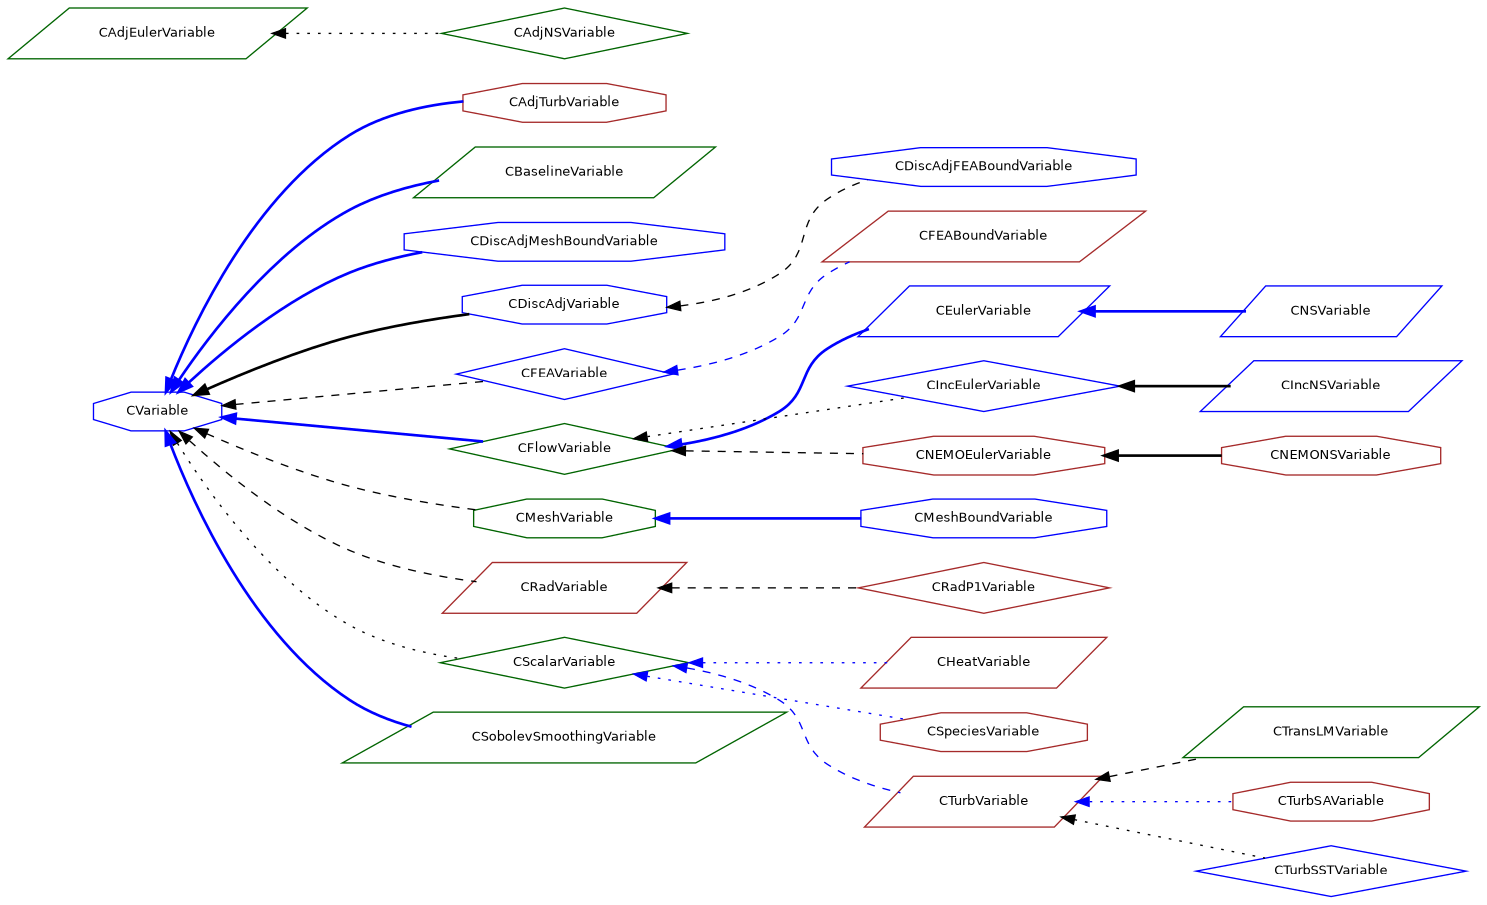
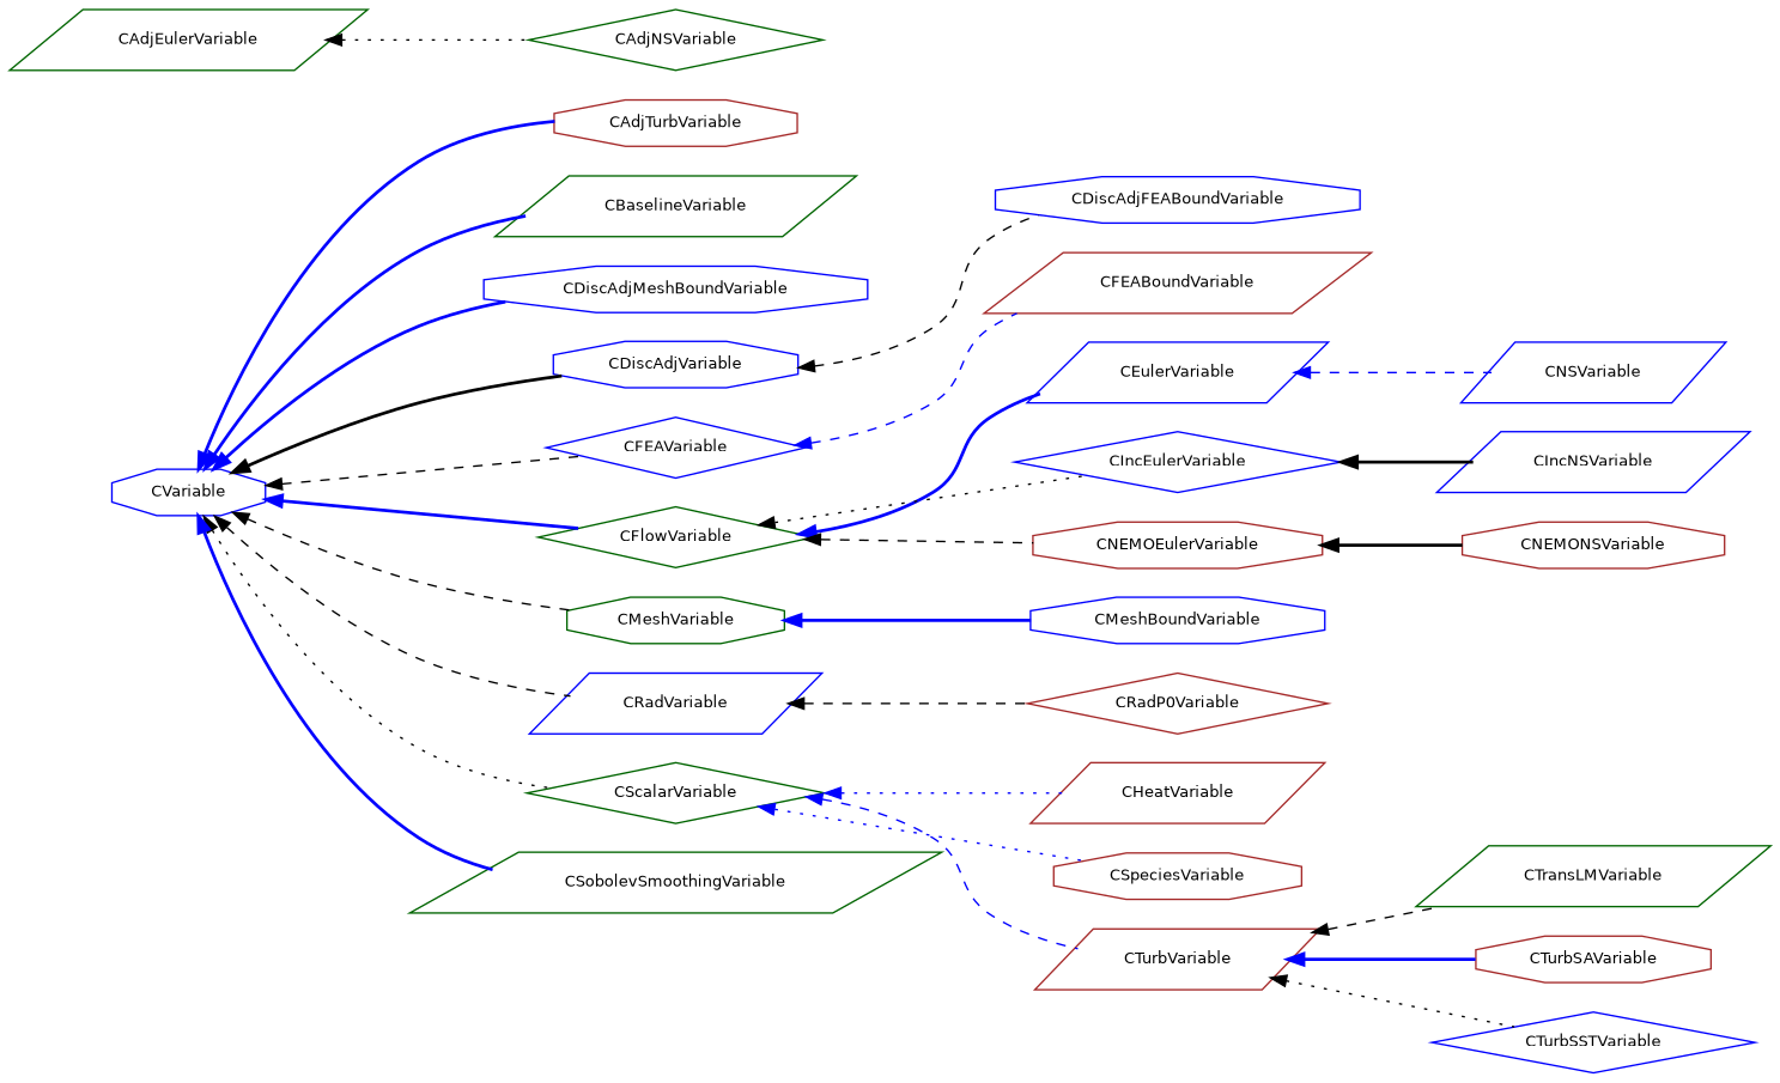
  digraph {
    rankdir=LR
    node [color=blue fillcolor=white fontname=Helvetica fontsize=10 shape=octagon style=filled]
    edge [color=black dir=back fontname=Helvetica fontsize=10 labelfontname=Helvetica labelfontsize=10 style=bold]
    n1 [height=0.2 label=CVariable width=0.4]
    n2 [color=brown height=0.2 label=CAdjTurbVariable width=0.4]
    n3 [color=darkgreen height=0.2 label=CBaselineVariable shape=parallelogram width=0.4]
    n4 [height=0.2 label=CDiscAdjMeshBoundVariable width=0.4]
    n5 [height=0.2 label=CDiscAdjVariable width=0.4]
    n6 [height=0.2 label=CFEAVariable shape=diamond width=0.4]
    n7 [color=darkgreen height=0.2 label=CFlowVariable shape=diamond width=0.4]
    n8 [color=darkgreen height=0.2 label=CMeshVariable width=0.4]
-   n9 [color=brown height=0.2 label=CRadVariable shape=parallelogram width=0.4]
+   n9 [height=0.2 label=CRadVariable shape=parallelogram width=0.4]
    n10 [color=darkgreen height=0.2 label=CScalarVariable shape=diamond width=0.4]
    n11 [color=darkgreen height=0.2 label=CSobolevSmoothingVariable shape=parallelogram width=0.4]
    n12 [color=darkgreen height=0.2 label=CAdjEulerVariable shape=parallelogram width=0.4]
    n13 [color=darkgreen height=0.2 label=CAdjNSVariable shape=diamond width=0.4]
    n14 [height=0.2 label=CDiscAdjFEABoundVariable width=0.4]
    n15 [color=brown height=0.2 label=CFEABoundVariable shape=parallelogram width=0.4]
    n16 [height=0.2 label=CEulerVariable shape=parallelogram width=0.4]
    n17 [height=0.2 label=CIncEulerVariable shape=diamond width=0.4]
    n18 [color=brown height=0.2 label=CNEMOEulerVariable width=0.4]
    n19 [height=0.2 label=CMeshBoundVariable width=0.4]
-   n20 [color=brown height=0.2 label=CRadP1Variable shape=diamond width=0.4]
+   n20 [color=brown height=0.2 label=CRadP0Variable shape=diamond width=0.4]
    n21 [color=brown height=0.2 label=CHeatVariable shape=parallelogram width=0.4]
    n22 [color=brown height=0.2 label=CSpeciesVariable width=0.4]
    n23 [color=brown height=0.2 label=CTurbVariable shape=parallelogram width=0.4]
    n24 [height=0.2 label=CNSVariable shape=parallelogram width=0.4]
    n25 [height=0.2 label=CIncNSVariable shape=parallelogram width=0.4]
    n26 [color=brown height=0.2 label=CNEMONSVariable width=0.4]
    n27 [color=darkgreen height=0.2 label=CTransLMVariable shape=parallelogram width=0.4]
    n28 [color=brown height=0.2 label=CTurbSAVariable width=0.4]
    n29 [height=0.2 label=CTurbSSTVariable shape=diamond width=0.4]
    n1 -> n2 [color=blue]
    n1 -> n3 [color=blue]
    n1 -> n4 [color=blue]
    n1 -> n5
    n1 -> n6 [style=dashed]
    n1 -> n7 [color=blue]
    n1 -> n8 [style=dashed]
    n1 -> n9 [style=dashed]
    n1 -> n10 [style=dotted]
    n1 -> n11 [color=blue]
    n5 -> n14 [style=dashed]
    n6 -> n15 [color=blue style=dashed]
    n7 -> n16 [color=blue]
    n7 -> n17 [style=dotted]
    n7 -> n18 [style=dashed]
    n8 -> n19 [color=blue]
    n9 -> n20 [style=dashed]
    n10 -> n21 [color=blue style=dotted]
    n10 -> n22 [color=blue style=dotted]
    n10 -> n23 [color=blue style=dashed]
    n12 -> n13 [style=dotted]
-   n16 -> n24 [color=blue]
+   n16 -> n24 [color=blue style=dashed]
    n17 -> n25
    n18 -> n26
    n23 -> n27 [style=dashed]
-   n23 -> n28 [color=blue style=dotted]
+   n23 -> n28 [color=blue]
    n23 -> n29 [style=dotted]
  }
